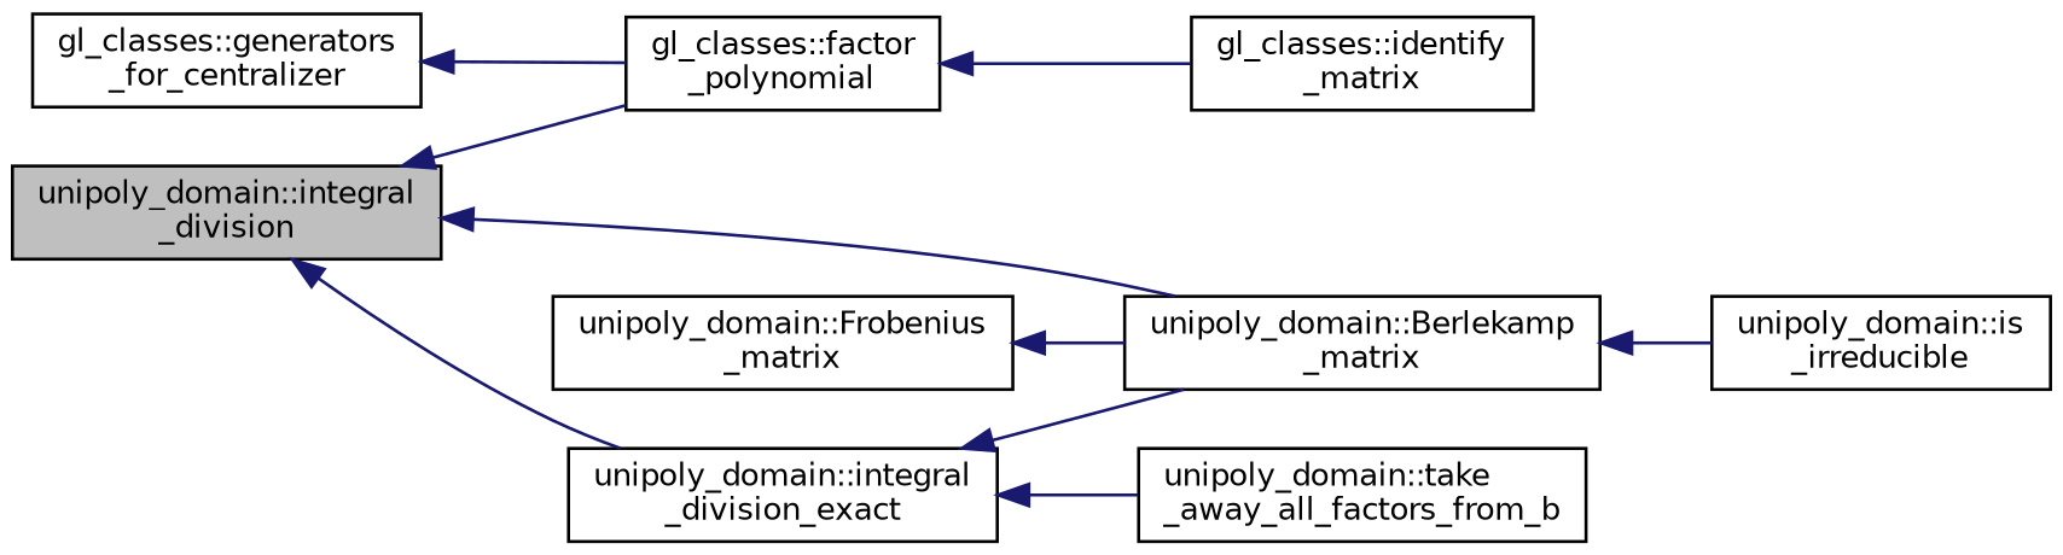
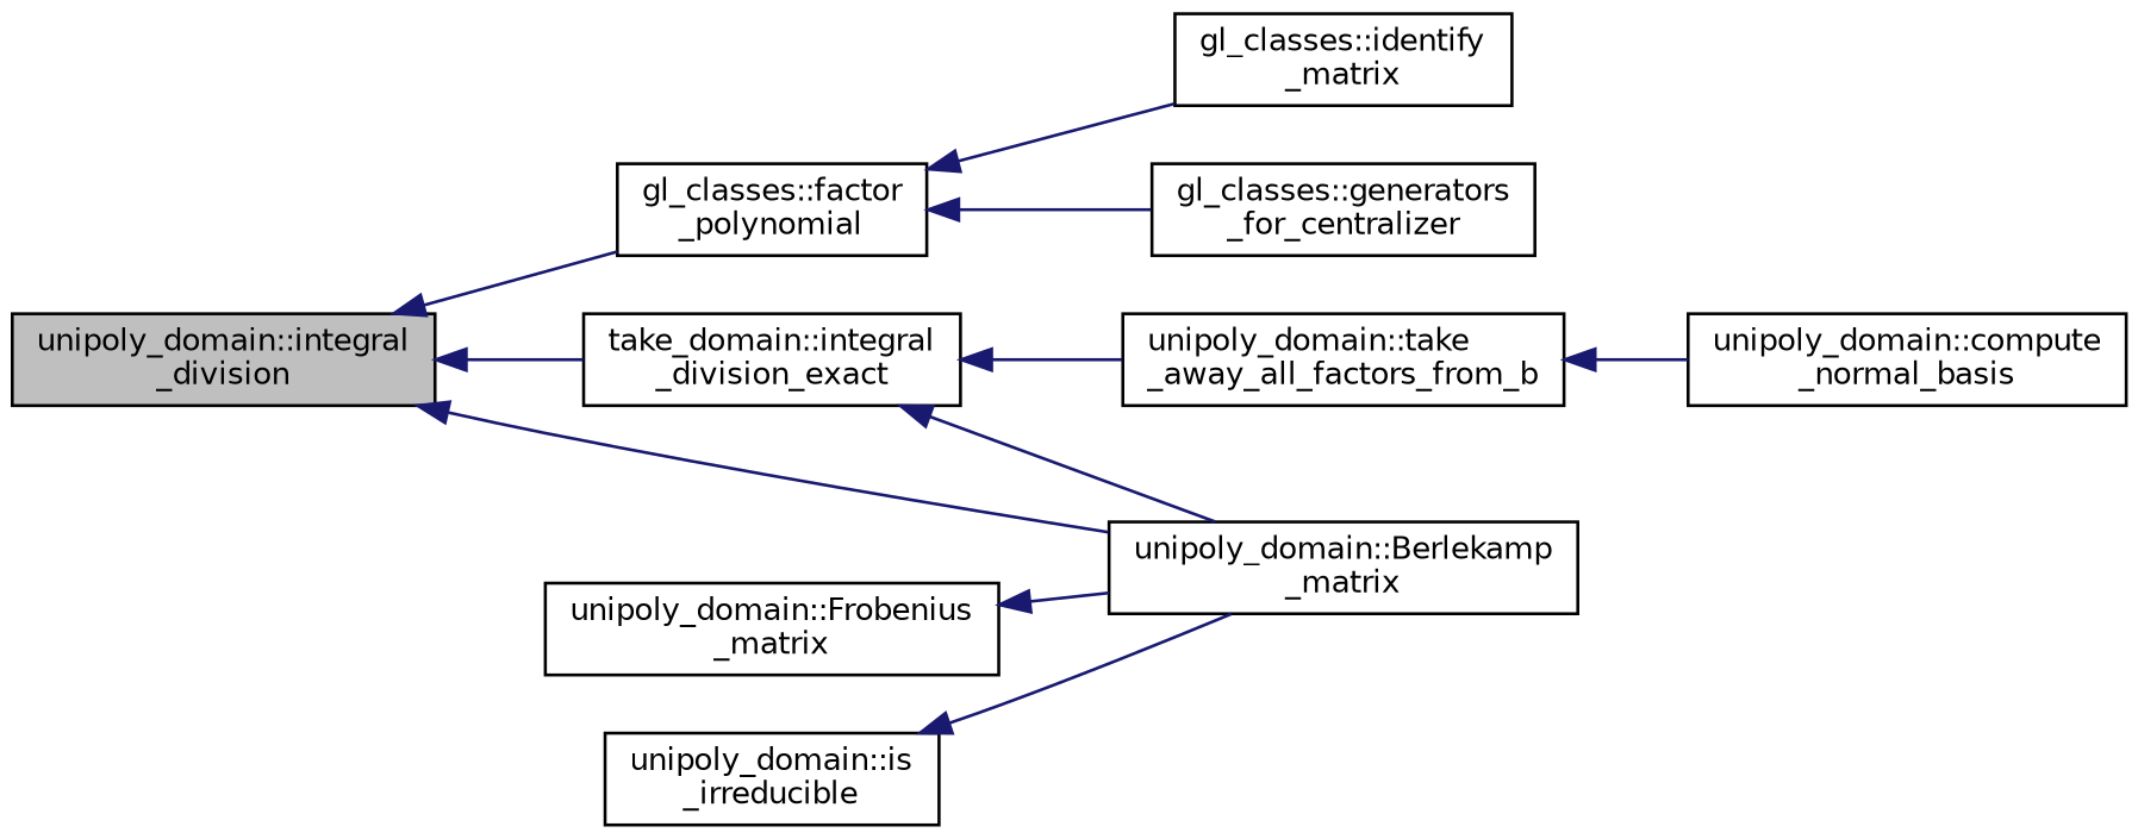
  digraph {
    rankdir=LR
    node [color=black fillcolor=white fontname=Helvetica fontsize=10 shape=record style=filled]
    edge [color=midnightblue dir=back fontname=Helvetica fontsize=10 labelfontname=Helvetica labelfontsize=10 style=solid]
    n1 [fillcolor=grey75 fontcolor=black height=0.2 label="unipoly_domain::integral\l_division" width=0.4]
    n2 [height=0.2 label="gl_classes::factor\l_polynomial" width=0.4]
-   n3 [height=0.2 label="unipoly_domain::integral\l_division_exact" width=0.4]
+   n3 [height=0.2 label="take_domain::integral\l_division_exact" width=0.4]
    n4 [height=0.2 label="unipoly_domain::Berlekamp\l_matrix" width=0.4]
    n5 [height=0.2 label="gl_classes::identify\l_matrix" width=0.4]
    n6 [height=0.2 label="gl_classes::generators\l_for_centralizer" width=0.4]
    n7 [height=0.2 label="unipoly_domain::Frobenius\l_matrix" width=0.4]
    n8 [height=0.2 label="unipoly_domain::take\l_away_all_factors_from_b" width=0.4]
    n9 [height=0.2 label="unipoly_domain::is\l_irreducible" width=0.4]
+   n10 [height=0.2 label="unipoly_domain::compute\l_normal_basis" width=0.4]
    n1 -> n2
    n1 -> n3
    n1 -> n4
    n2 -> n5
-   n6 -> n2
+   n2 -> n6
    n3 -> n4
    n3 -> n8
-   n4 -> n9
+   n9 -> n4
    n7 -> n4
+   n8 -> n10
  }
